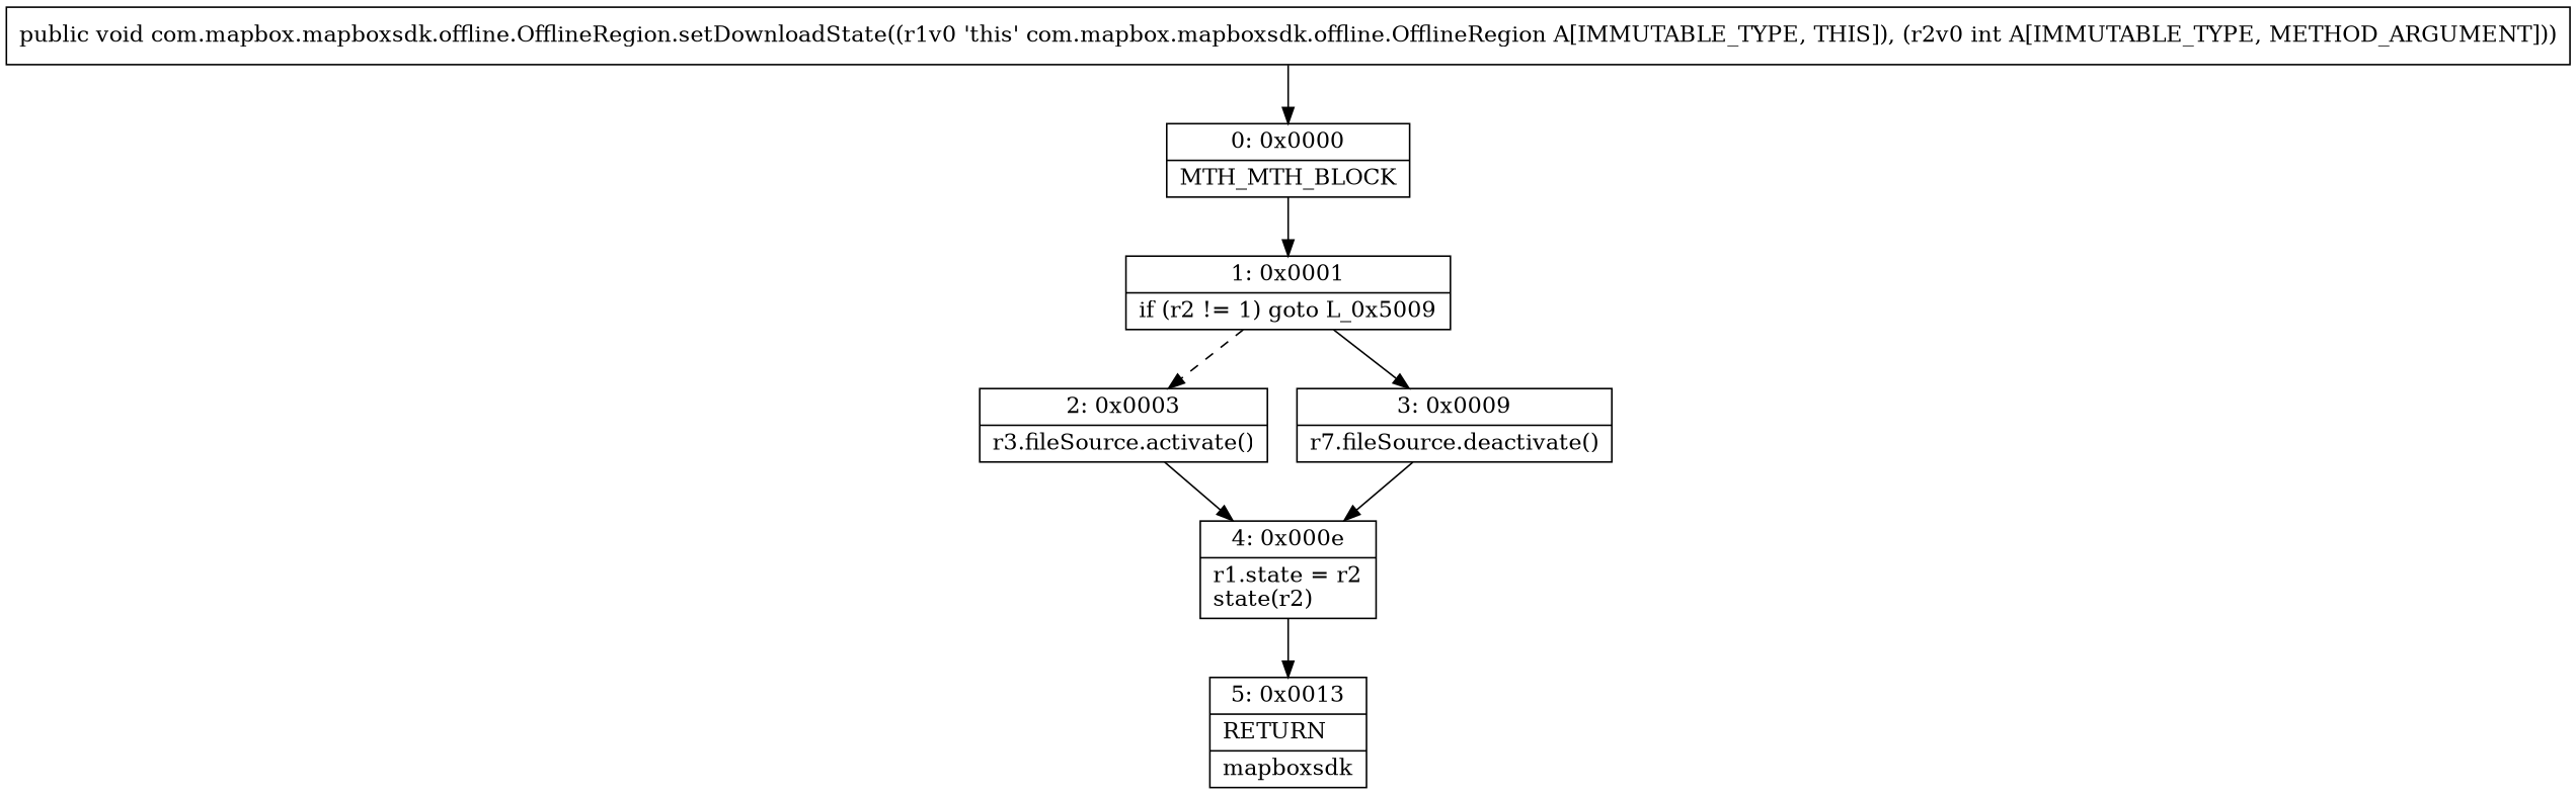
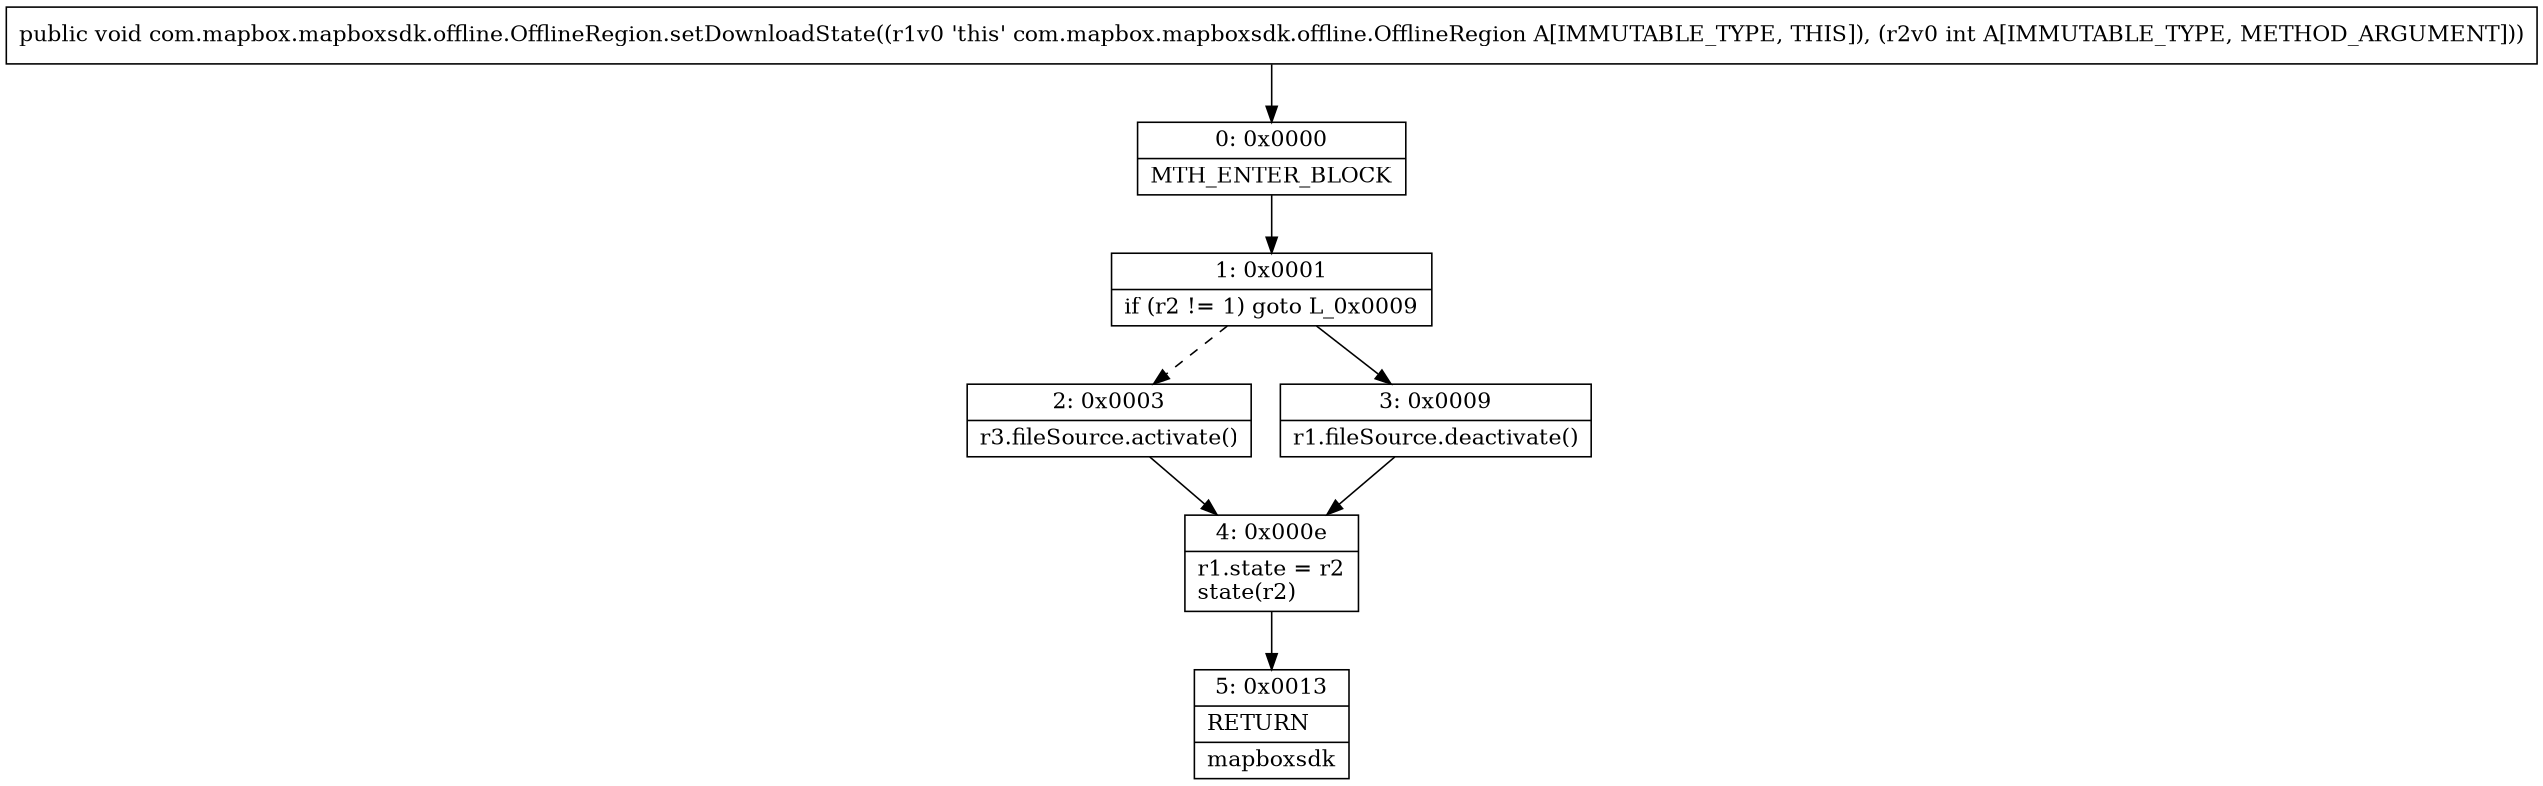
  digraph {
    node [shape=record]
-   n1 [label="{0\:\ 0x0000|MTH_MTH_BLOCK\l}"]
-   n2 [label="{1\:\ 0x0001|if (r2 != 1) goto L_0x5009\l}"]
+   n1 [label="{0\:\ 0x0000|MTH_ENTER_BLOCK\l}"]
+   n2 [label="{1\:\ 0x0001|if (r2 != 1) goto L_0x0009\l}"]
    n3 [label="{2\:\ 0x0003|r3.fileSource.activate()\l}"]
-   n4 [label="{3\:\ 0x0009|r7.fileSource.deactivate()\l}"]
+   n4 [label="{3\:\ 0x0009|r1.fileSource.deactivate()\l}"]
    n5 [label="{4\:\ 0x000e|r1.state = r2\lstate(r2)\l}"]
    n6 [label="{5\:\ 0x0013|RETURN\l|mapboxsdk\l}"]
    n7 [label="{public void com.mapbox.mapboxsdk.offline.OfflineRegion.setDownloadState((r1v0 'this' com.mapbox.mapboxsdk.offline.OfflineRegion A[IMMUTABLE_TYPE, THIS]), (r2v0 int A[IMMUTABLE_TYPE, METHOD_ARGUMENT])) }"]
    n1 -> n2
    n2 -> n3 [style=dashed]
    n2 -> n4
    n3 -> n5
    n4 -> n5
    n5 -> n6
    n7 -> n1
  }
